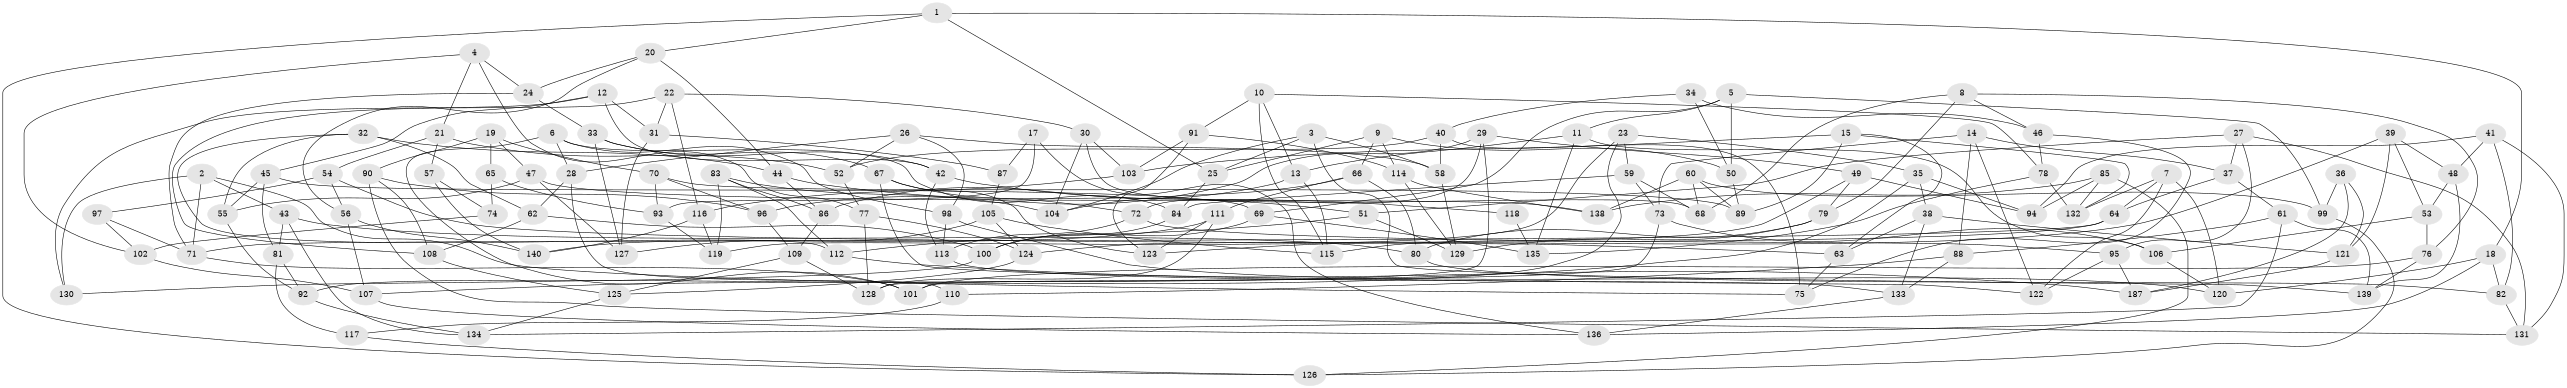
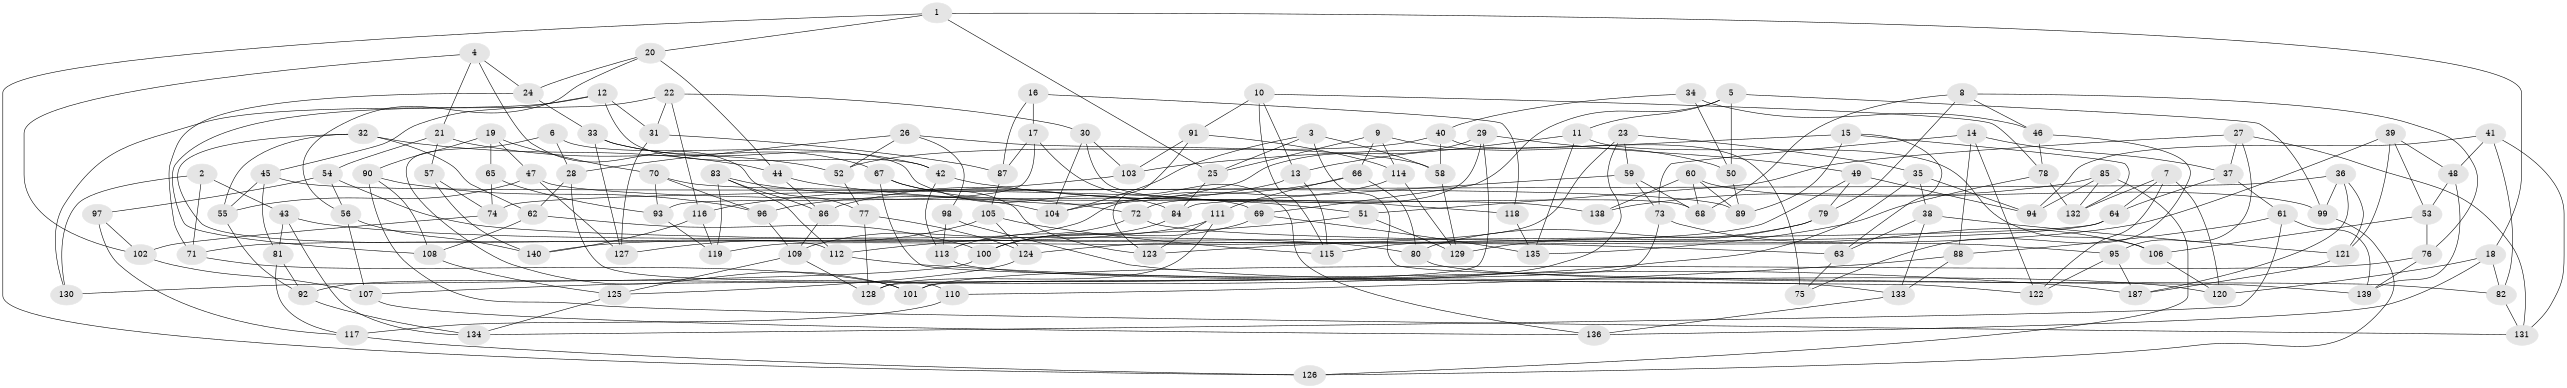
  graph {
    node [color=gray90 style=filled]
    1
    18
    20
    25
    126
    120
    136
    82
    24
    44
    56
    84
    2
    43
    71
    75
    130
    80
    81
    134
    101
    3
    58
    104
    139
    129
    4
    21
    77
    102
    52
    54
    57
    33
    128
    124
    107
    5
    11
    50
    69
    99
    13
    106
    135
    89
    100
    6
    28
    98
    62
    110
    113
    7
    64
    122
    132
    8
    46
    68
    76
    79
    78
    9
    66
    114
    111
    138
    10
    91
    115
    86
    103
    123
    12
    31
    42
    45
    87
    127
    118
    55
    109
    14
    37
    73
    88
    61
    133
    15
    63
    116
+   16
    17
    93
    34
    40
    105
    119
    131
    19
    47
    65
    70
    90
    74
    96
    108
    51
    140
    97
    22
    30
    125
    23
    35
    59
    92
    38
    94
    67
    26
    27
    95
    112
    n126 [label=187]
    117
    29
    49
    72
    32
    121
    36
    39
    48
    53
    41
    60
    83
    85
    1 -- 18
    1 -- 20
    1 -- 25
    1 -- 126
    18 -- 120
    18 -- 136
    18 -- 82
    20 -- 24
    20 -- 44
    20 -- 56
    25 -- 84
    82 -- 131
    24 -- 71
    24 -- 33
    44 -- 86
    44 -- 51
    56 -- 107
    56 -- 140
    84 -- 100
    2 -- 43
    2 -- 71
-   2 -- 75
    2 -- 130
    43 -- 80
    43 -- 81
    43 -- 134
    71 -- 101
    80 -- 82
    81 -- 92
    81 -- 117
    3 -- 25
    3 -- 58
    3 -- 104
    3 -- 139
    58 -- 129
    4 -- 24
    4 -- 21
    4 -- 77
    4 -- 102
    21 -- 52
    21 -- 54
    21 -- 57
    77 -- 128
    77 -- 124
    102 -- 107
    52 -- 77
    54 -- 56
    54 -- 63
    54 -- 97
    57 -- 74
    57 -- 140
    33 -- 42
    33 -- 127
    33 -- 67
    124 -- 125
    107 -- 136
    5 -- 11
    5 -- 50
    5 -- 69
    5 -- 99
    11 -- 13
    11 -- 106
    11 -- 135
    50 -- 89
    69 -- 135
    69 -- 100
    99 -- 126
    13 -- 115
    13 -- 86
    106 -- 120
    100 -- 130
    6 -- 84
    6 -- 101
    6 -- 28
-   6 -- 98
    28 -- 62
    28 -- 110
    98 -- 120
    98 -- 113
    62 -- 100
    62 -- 108
    110 -- 117
    113 -- 133
    7 -- 120
    7 -- 64
    7 -- 122
    7 -- 132
    64 -- 71
    64 -- 124
    8 -- 46
    8 -- 68
    8 -- 76
    8 -- 79
    46 -- 75
    46 -- 78
    76 -- 101
    76 -- 139
    79 -- 80
    79 -- 129
    78 -- 135
    78 -- 132
    9 -- 25
    9 -- 50
    9 -- 66
    9 -- 114
    66 -- 80
    66 -- 104
    66 -- 111
    114 -- 129
-   114 -- 138
+   114 -- 109
    111 -- 128
    111 -- 123
    111 -- 140
    10 -- 13
    10 -- 78
    10 -- 91
    10 -- 115
    91 -- 114
    91 -- 103
    91 -- 123
    86 -- 109
    103 -- 116
    12 -- 130
    12 -- 31
    12 -- 42
    12 -- 45
    31 -- 87
    31 -- 127
    42 -- 113
    42 -- 118
    45 -- 81
    45 -- 69
    45 -- 55
    87 -- 105
    118 -- 135
    55 -- 92
    109 -- 128
    109 -- 125
    14 -- 122
    14 -- 37
    14 -- 73
    14 -- 88
    37 -- 64
    37 -- 61
    73 -- 101
    73 -- 106
    88 -- 110
    88 -- 133
    61 -- 134
    61 -- 139
    61 -- 88
    133 -- 136
    15 -- 89
    15 -- 132
    15 -- 103
    15 -- 63
    63 -- 75
    116 -- 119
    116 -- 140
+   16 -- 87
+   16 -- 118
+   16 -- 17
    17 -- 136
    17 -- 87
    17 -- 93
    93 -- 119
    34 -- 50
    34 -- 46
    34 -- 40
    40 -- 75
    40 -- 58
    40 -- 52
    105 -- 124
    105 -- 115
    105 -- 127
    19 -- 47
    19 -- 65
    19 -- 70
    19 -- 90
    47 -- 138
    47 -- 127
    47 -- 55
    65 -- 93
    65 -- 74
    70 -- 89
    70 -- 93
    70 -- 96
    90 -- 131
    90 -- 96
    90 -- 108
    74 -- 102
    96 -- 109
    108 -- 125
    51 -- 129
    51 -- 112
    97 -- 102
-   97 -- 71
+   97 -- 117
    22 -- 31
    22 -- 116
    22 -- 108
    22 -- 30
    30 -- 104
    30 -- 68
    30 -- 103
    125 -- 134
    23 -- 119
    23 -- 35
    23 -- 59
    23 -- 92
    35 -- 107
    35 -- 38
    35 -- 94
    59 -- 84
    59 -- 68
    59 -- 73
    92 -- 134
    38 -- 133
    38 -- 63
    38 -- 121
    67 -- 122
    67 -- 123
    67 -- 72
    26 -- 58
    26 -- 52
    26 -- 28
    26 -- 98
    27 -- 37
    27 -- 131
    27 -- 51
    27 -- 95
    95 -- 122
    95 -- n126
    112 -- n126
    117 -- 126
    29 -- 128
    29 -- 96
    29 -- 49
    29 -- 72
    49 -- 79
    49 -- 115
    49 -- 94
    72 -- 113
    72 -- 95
    32 -- 44
    32 -- 62
    32 -- 55
    32 -- 112
    121 -- n126
    36 -- 99
+   36 -- 74
    36 -- n126
    36 -- 121
    39 -- 123
    39 -- 121
    39 -- 48
    39 -- 53
    48 -- 139
    48 -- 53
    53 -- 106
    53 -- 76
    41 -- 82
    41 -- 131
    41 -- 94
    41 -- 48
    60 -- 99
    60 -- 89
    60 -- 68
    60 -- 138
    83 -- 104
    83 -- 86
    83 -- 119
    83 -- 112
    85 -- 126
    85 -- 132
    85 -- 138
    85 -- 94
  }
